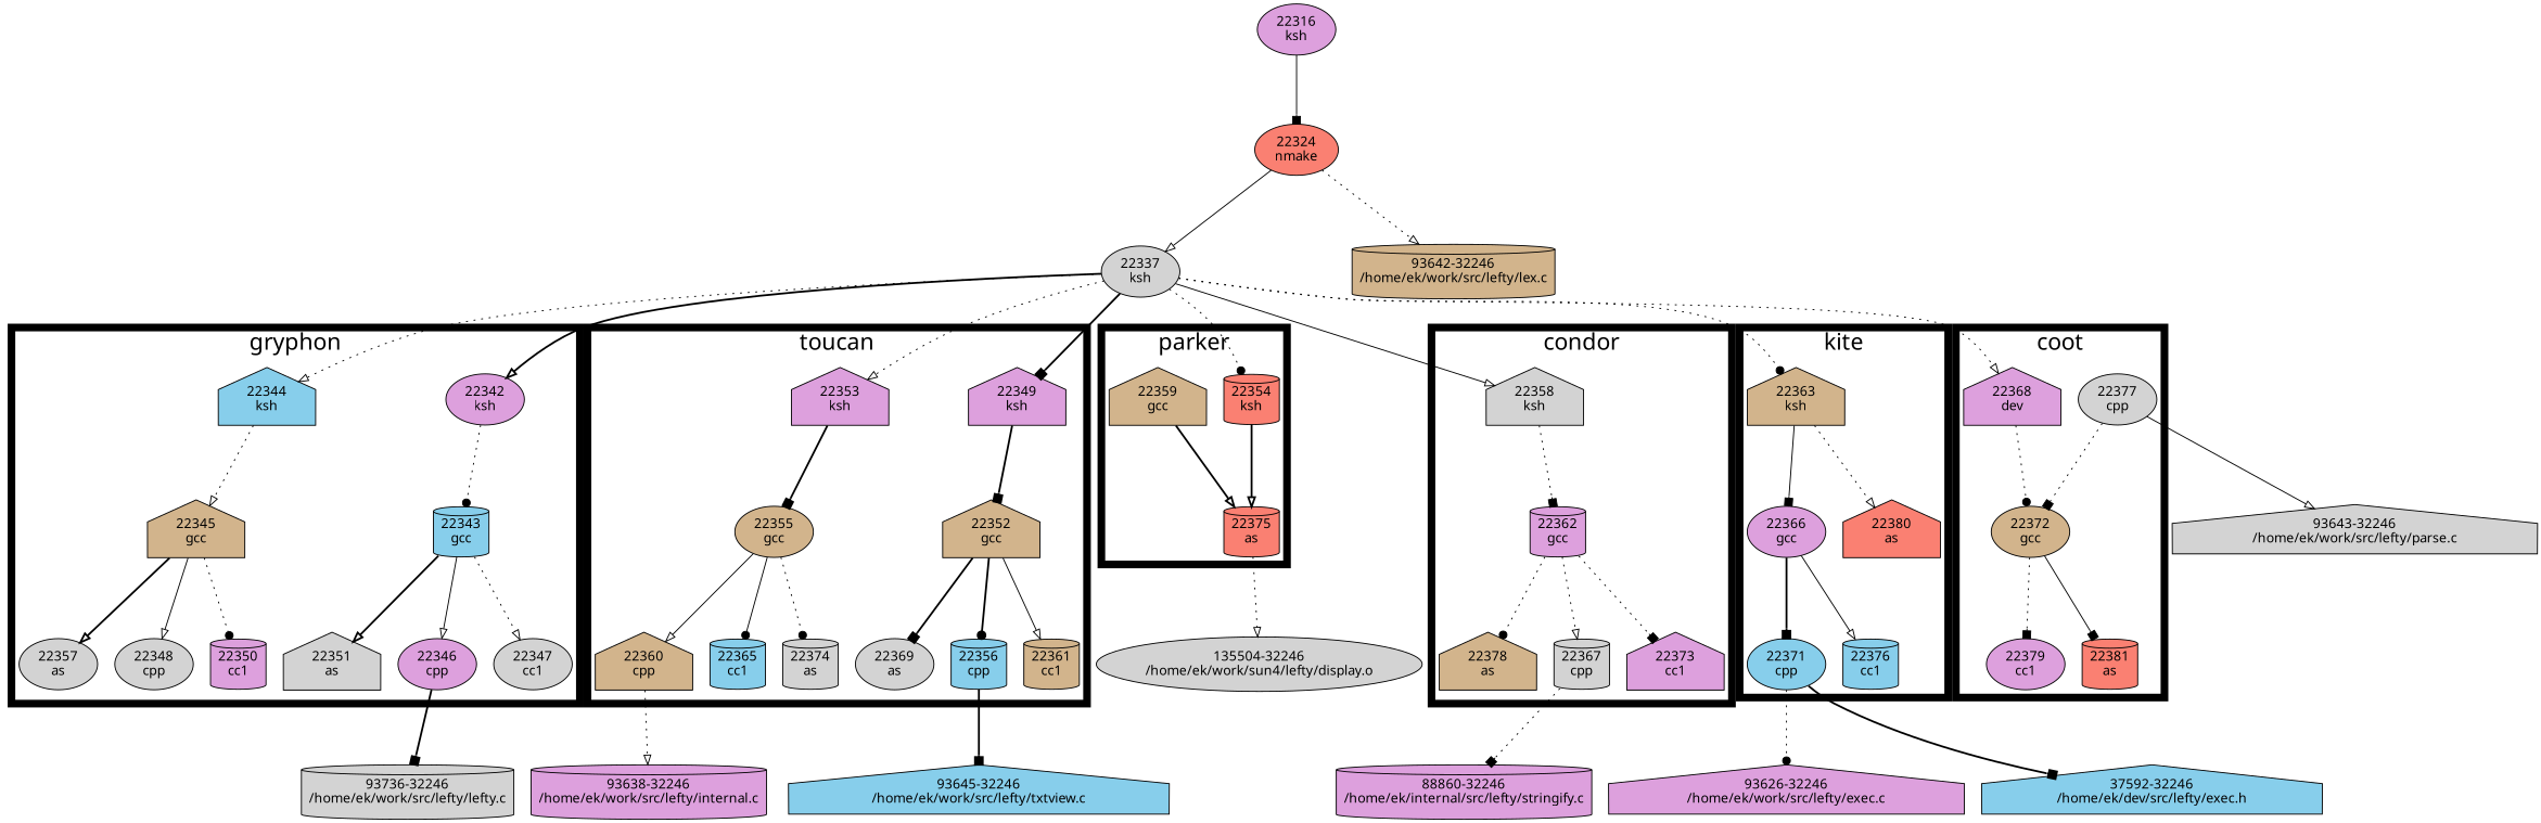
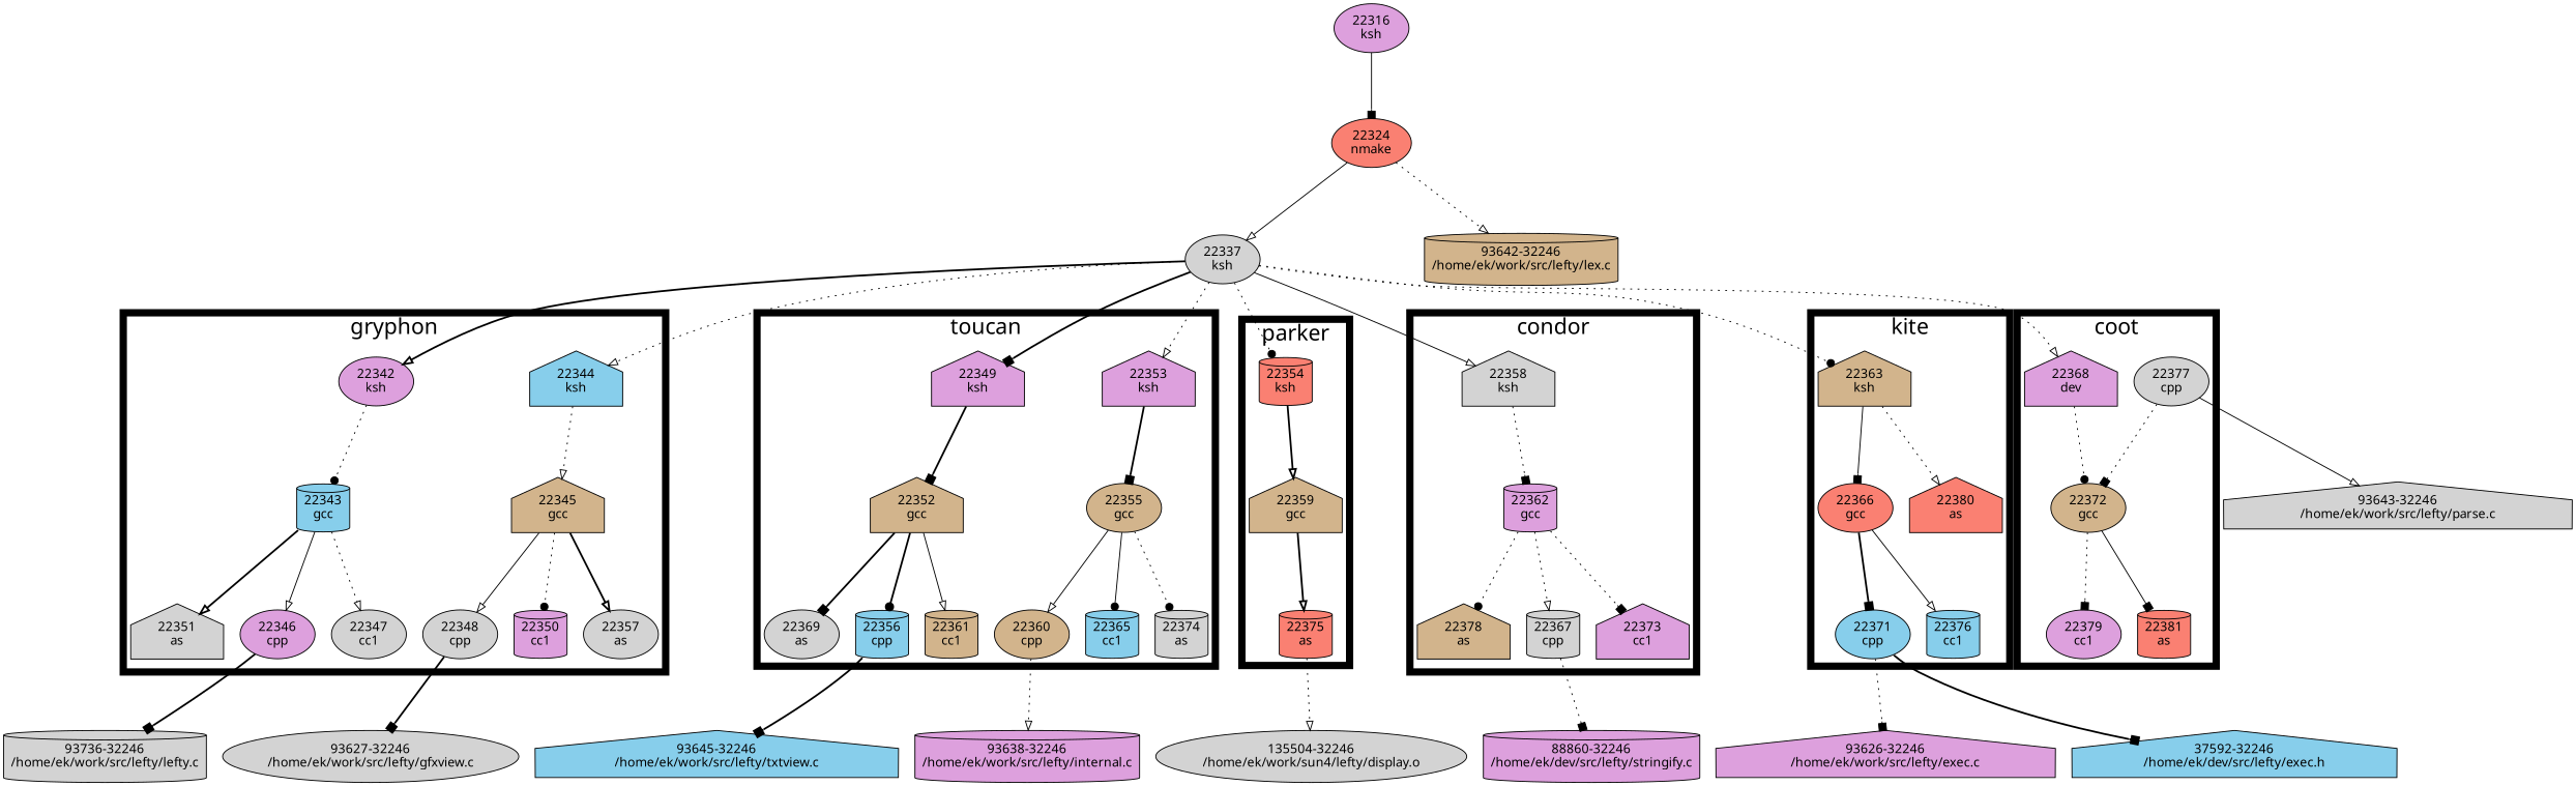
  digraph {
    fontname="Noto Sans"
    fontsize=24
    ranksep=1.0
    style="setlinewidth(8)"
    node [fillcolor=lightgrey fontname="Noto Sans" kind=proc shape=ellipse style=filled]
    edge [fontname="Noto Sans" style=dotted arrowhead=onormal]
    n1 [height=0.56 label="22337\nksh" pname=ksh width=0.69]
    n2 [fillcolor=tan fname="/home/ek/work/src/lefty/lex.c" height=0.79 kind=file label="93642-32246\n/home/ek/work/src/lefty/lex.c" shape=cylinder width=2.75]
    n3 [fillcolor=plum height=0.56 label="22342\nksh" pname=ksh width=0.69]
    n4 [fillcolor=skyblue height=0.56 label="22343\ngcc" pname=gcc shape=cylinder width=0.69]
    n5 [fillcolor=plum height=0.56 label="22346\ncpp" pname=cpp width=0.69]
    n6 [height=0.56 label="22347\ncc1" pname=cc1 width=0.69]
    n7 [height=0.56 label="22351\nas" pname=as shape=house width=0.69]
    n8 [fillcolor=skyblue height=0.56 label="22344\nksh" pname=ksh shape=house width=0.72]
    n9 [fillcolor=tan height=0.56 label="22345\ngcc" pname=gcc shape=house width=0.69]
    n10 [height=0.56 label="22348\ncpp" pname=cpp width=0.69]
    n11 [fillcolor=plum height=0.56 label="22350\ncc1" pname=cc1 shape=cylinder width=0.69]
    n12 [height=0.56 label="22357\nas" pname=as width=0.69]
    n13 [fillcolor=plum height=0.56 label="22349\nksh" pname=ksh shape=house width=0.69]
    n14 [fillcolor=tan height=0.56 label="22352\ngcc" pname=gcc shape=house width=0.69]
    n15 [fillcolor=skyblue height=0.56 label="22356\ncpp" pname=cpp shape=cylinder width=0.69]
    n16 [fillcolor=tan height=0.56 label="22361\ncc1" pname=cc1 shape=cylinder width=0.69]
    n17 [height=0.56 label="22369\nas" pname=as width=0.69]
    n18 [fillcolor=plum height=0.56 label="22353\nksh" pname=ksh shape=house width=0.69]
    n19 [fillcolor=tan height=0.56 label="22355\ngcc" pname=gcc width=0.69]
-   n20 [fillcolor=tan height=0.56 label="22360\ncpp" pname=cpp shape=house width=0.69]
+   n20 [fillcolor=tan height=0.56 label="22360\ncpp" pname=cpp width=0.69]
    n21 [fillcolor=skyblue height=0.56 label="22365\ncc1" pname=cc1 shape=cylinder width=0.69]
    n22 [height=0.56 label="22374\nas" pname=as shape=cylinder width=0.69]
    n23 [fillcolor=salmon height=0.56 label="22354\nksh" pname=ksh shape=cylinder width=0.69]
    n24 [fillcolor=tan height=0.56 label="22359\ngcc" pname=gcc shape=house width=0.69]
    n25 [fillcolor=salmon height=0.56 label="22375\nas" pname=as shape=cylinder width=0.69]
    n26 [height=0.56 label="22358\nksh" pname=ksh shape=house width=0.69]
    n27 [fillcolor=plum height=0.56 label="22362\ngcc" pname=gcc shape=cylinder width=0.69]
    n28 [height=0.56 label="22367\ncpp" pname=cpp shape=cylinder width=0.69]
    n29 [fillcolor=plum height=0.56 label="22373\ncc1" pname=cc1 shape=house width=0.69]
    n30 [fillcolor=tan height=0.56 label="22378\nas" pname=as shape=house width=0.69]
    n31 [fillcolor=tan height=0.56 label="22363\nksh" pname=ksh shape=house width=0.69]
-   n32 [fillcolor=plum height=0.56 label="22366\ngcc" pname=gcc width=0.69]
+   n32 [fillcolor=salmon height=0.56 label="22366\ngcc" pname=gcc width=0.69]
    n33 [fillcolor=skyblue height=0.56 label="22371\ncpp" pname=cpp width=0.69]
    n34 [fillcolor=skyblue height=0.56 label="22376\ncc1" pname=cc1 shape=cylinder width=0.69]
    n35 [fillcolor=salmon height=0.56 label="22380\nas" pname=as shape=house width=0.69]
    n36 [fillcolor=plum height=0.56 label="22368\ndev" pname=ksh shape=house width=0.69]
    n37 [fillcolor=tan height=0.56 label="22372\ngcc" pname=gcc width=0.69]
    n38 [height=0.56 label="22377\ncpp" pname=cpp width=0.69]
    n39 [fillcolor=plum height=0.56 label="22379\ncc1" pname=cc1 width=0.69]
    n40 [fillcolor=salmon height=0.56 label="22381\nas" pname=as shape=cylinder width=0.69]
    n41 [fname="/home/ek/work/src/lefty/lefty.c" height=0.79 kind=file label="93736-32246\n/home/ek/work/src/lefty/lefty.c" shape=cylinder width=2.86]
+   n42 [fname="/home/ek/work/src/lefty/gfxview.c" height=0.79 kind=file label="93627-32246\n/home/ek/work/src/lefty/gfxview.c" width=3.14]
    n43 [fillcolor=skyblue fname="/home/ek/work/src/lefty/txtview.c" height=0.79 kind=file label="93645-32246\n/home/ek/work/src/lefty/txtview.c" shape=house width=3.08]
    n44 [fillcolor=plum fname="/home/ek/work/src/lefty/internal.c" height=0.79 kind=file label="93638-32246\n/home/ek/work/src/lefty/internal.c" shape=cylinder width=3.11]
    n45 [fname="/home/ek/work/sun4/lefty/display.o" height=0.79 kind=file label="135504-32246\n/home/ek/work/sun4/lefty/display.o" width=3.19]
-   n46 [fillcolor=plum fname="/home/ek/dev/src/lefty/stringify.c" height=0.79 kind=file label="88860-32246\n/home/ek/internal/src/lefty/stringify.c" shape=cylinder width=3.06]
+   n46 [fillcolor=plum fname="/home/ek/dev/src/lefty/stringify.c" height=0.79 kind=file label="88860-32246\n/home/ek/dev/src/lefty/stringify.c" shape=cylinder width=3.06]
    n47 [fillcolor=plum fname="/home/ek/work/src/lefty/exec.c" height=0.79 kind=file label="93626-32246\n/home/ek/work/src/lefty/exec.c" shape=house width=2.86]
    n48 [fillcolor=skyblue fname="/home/ek/dev/src/lefty/exec.h" height=0.79 kind=file label="37592-32246\n/home/ek/dev/src/lefty/exec.h" shape=house width=2.75]
    n49 [fname="/home/ek/work/src/lefty/parse.c" height=0.79 kind=file label="93643-32246\n/home/ek/work/src/lefty/parse.c" shape=house width=2.94]
    n50 [fillcolor=plum height=0.56 label="22316\nksh" pname=ksh width=0.69]
    n51 [fillcolor=salmon height=0.56 label="22324\nnmake" pname=nmake width=0.75]
    subgraph sub_1 {
      rank=same
      n1
      n2
    }
    subgraph cluster_2 {
      label=gryphon
      n3
      n4
      n5
      n6
      n7
      n8
      n9
      n10
      n11
      n12
    }
    subgraph cluster_3 {
      label=toucan
      n13
      n14
      n15
      n16
      n17
      n18
      n19
      n20
      n21
      n22
    }
    subgraph cluster_4 {
      label=parker
      n23
      n24
      n25
    }
    subgraph cluster_5 {
      label=condor
      n26
      n27
      n28
      n29
      n30
    }
    subgraph cluster_6 {
      label=kite
      n31
      n32
      n33
      n34
      n35
    }
    subgraph cluster_7 {
      label=coot
      n36
      n37
      n38
      n39
      n40
    }
    n1 -> n2 [minlen=10 style=invis arrowhead=""]
    n1 -> n3 [style=bold]
    n1 -> n8
    n1 -> n13 [arrowhead=box style=bold]
    n1 -> n18
    n1 -> n23 [arrowhead=dot]
    n1 -> n26 [style=solid]
    n1 -> n31 [arrowhead=dot]
    n1 -> n36
    n3 -> n4 [arrowhead=dot]
    n4 -> n5 [style=solid]
    n4 -> n6
    n4 -> n7 [style=bold]
    n5 -> n41 [arrowhead=box style=bold]
    n8 -> n9
    n9 -> n10 [style=solid]
    n9 -> n11 [arrowhead=dot]
    n9 -> n12 [style=bold]
+   n10 -> n42 [arrowhead=box style=bold]
    n13 -> n14 [arrowhead=box style=bold]
    n14 -> n15 [arrowhead=dot style=bold]
    n14 -> n16 [style=solid]
    n14 -> n17 [arrowhead=box style=bold]
    n15 -> n43 [arrowhead=box style=bold]
    n18 -> n19 [arrowhead=box style=bold]
    n19 -> n20 [style=solid]
    n19 -> n21 [arrowhead=dot style=solid]
    n19 -> n22 [arrowhead=dot]
    n20 -> n44
-   n23 -> n25 [style=bold]
+   n23 -> n24 [style=bold]
    n24 -> n25 [style=bold]
    n25 -> n45
    n26 -> n27 [arrowhead=box]
    n27 -> n28
    n27 -> n29 [arrowhead=box]
    n27 -> n30 [arrowhead=dot]
    n28 -> n46 [arrowhead=box]
    n31 -> n32 [arrowhead=box style=solid]
    n31 -> n35
    n32 -> n33 [arrowhead=box style=bold]
    n32 -> n34 [style=solid]
-   n33 -> n47 [arrowhead=dot]
+   n33 -> n47 [arrowhead=box]
    n33 -> n48 [arrowhead=box style=bold]
    n36 -> n37 [arrowhead=dot]
    n37 -> n39 [arrowhead=box]
    n37 -> n40 [arrowhead=box style=solid]
    n38 -> n37 [arrowhead=box]
    n38 -> n49 [style=solid]
    n50 -> n51 [arrowhead=box style=solid]
    n51 -> n1 [style=solid]
    n51 -> n2
  }
